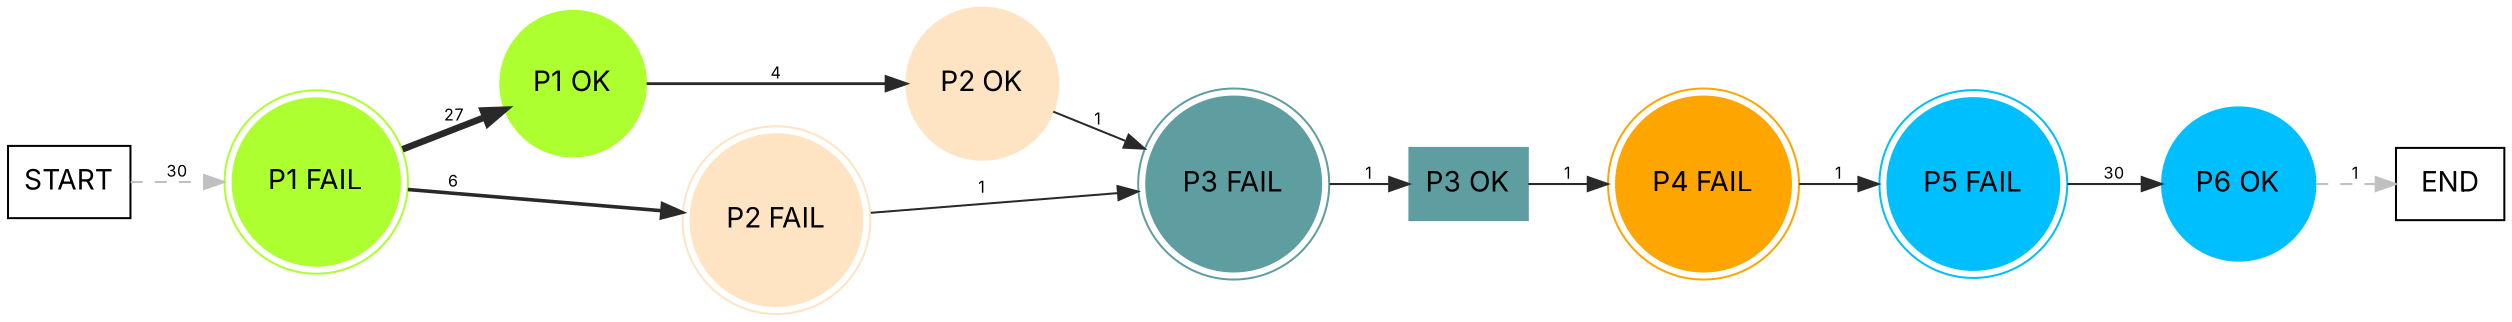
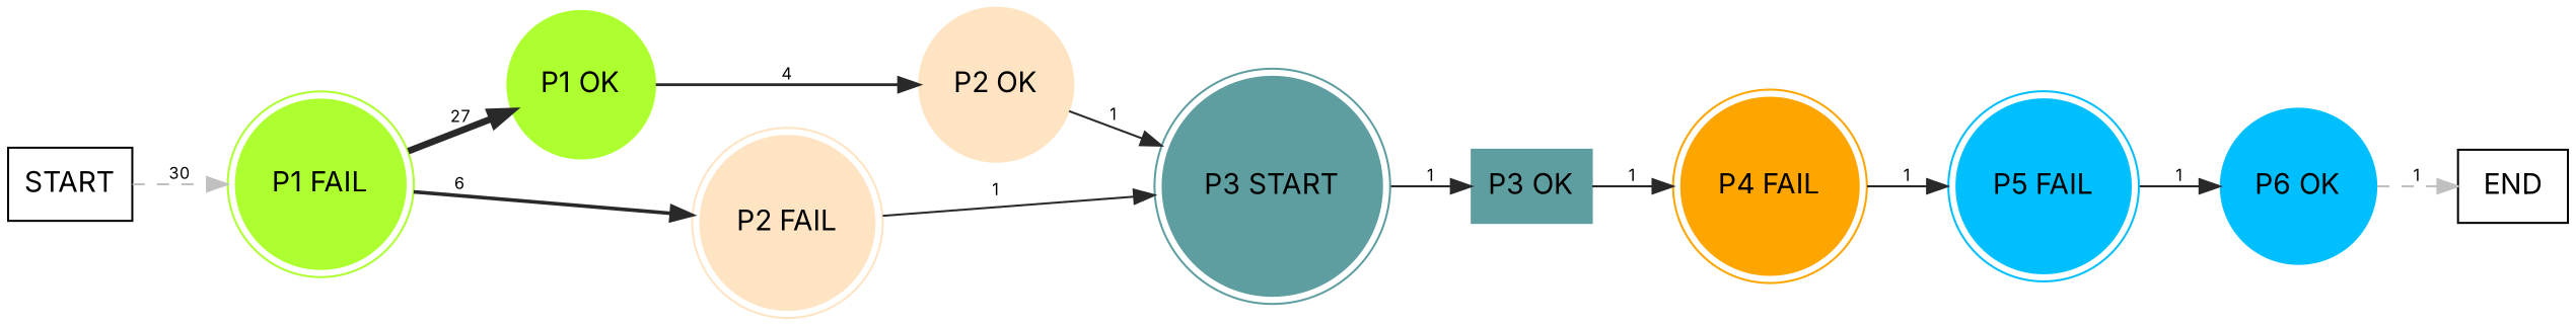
  digraph {
    fontname=Inter
    rankdir=LR
    node [color=greenyellow fontname=Inter shape=circle style=filled]
    edge [color=grey16 fontname=Inter fontsize=8 labelfloat=false penwidth=1]
    "P1 FAIL" [peripheries=2]
    "P1 OK"
    "P2 FAIL" [color=bisque peripheries=2]
    "P2 OK" [color=bisque]
-   "P3 FAIL" [color=cadetblue peripheries=2]
+   "P3 FAIL" [color=cadetblue peripheries=2 label="P3 START"]
    "P3 OK" [color=cadetblue shape=box]
    "P4 FAIL" [color=orange peripheries=2]
    "P5 FAIL" [color=deepskyblue peripheries=2]
    n9 [color=deepskyblue label="P6 OK"]
    END [color=black fillcolor=white shape=box]
    START [color=black fillcolor=white shape=box]
    "P1 FAIL" -> "P1 OK" [label=27 penwidth=3.295836866004329]
    "P1 FAIL" -> "P2 FAIL" [label=6 penwidth=1.791759469228055]
    "P1 OK" -> "P2 OK" [label=4 penwidth=1.3862943611198906]
    "P2 FAIL" -> "P3 FAIL" [label=1]
    "P2 OK" -> "P3 FAIL" [label=1]
    "P3 FAIL" -> "P3 OK" [label=1]
    "P3 OK" -> "P4 FAIL" [label=1]
    "P4 FAIL" -> "P5 FAIL" [label=1]
-   "P5 FAIL" -> n9 [label=30]
+   "P5 FAIL" -> n9 [label=1]
    n9 -> END [color=grey label=1 style=dashed penwidth=""]
    START -> "P1 FAIL" [color=grey label=30 style=dashed penwidth=""]
  }
